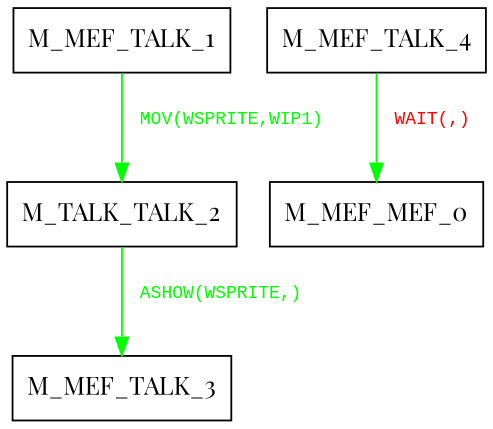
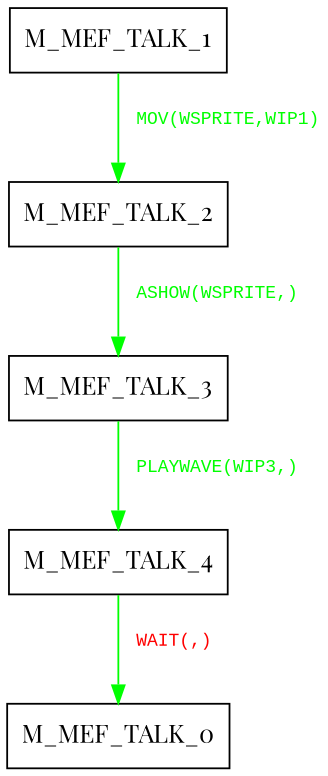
  digraph {
    fontname="Playfair Display"
    node [fontname="Playfair Display" shape=record]
    edge [color=green fontcolor=green fontname="Playfair Display"]
    M_MEF_TALK_1
-   M_MEF_TALK_2 [label=M_TALK_TALK_2]
+   M_MEF_TALK_2
    M_MEF_TALK_3
    M_MEF_TALK_4
-   M_MEF_TALK_0 [label=M_MEF_MEF_0]
+   M_MEF_TALK_0
    M_MEF_TALK_1 -> M_MEF_TALK_2 [label=< <font face="Courier New" point-size="10"> MOV(WSPRITE,WIP1)<br/> </font>>]
    M_MEF_TALK_2 -> M_MEF_TALK_3 [label=< <font face="Courier New" point-size="10"> ASHOW(WSPRITE,)<br/> </font>>]
+   M_MEF_TALK_3 -> M_MEF_TALK_4 [label=< <font face="Courier New" point-size="10"> PLAYWAVE(WIP3,)<br/> </font>>]
    M_MEF_TALK_4 -> M_MEF_TALK_0 [fontcolor=red label=< <font face="Courier New" point-size="10"> WAIT(,)<br/> </font>>]
  }
